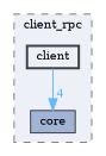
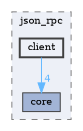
  digraph {
    compound=true
    fontname="DejaVu Serif"
    node [color=grey25 fontname="DejaVu Serif" fontsize=10 shape=box]
    n1 [fillcolor="#a2b4d6" height=0.2 label=core style=filled width=0.4]
    n2 [fillcolor="#edf0f7" height=0.2 label=client style="filled,bold" width=0.4]
    subgraph cluster_1 {
      bgcolor="#edf0f7"
      fontsize=10
-     label=client_rpc
+     label=json_rpc
      pencolor=grey50
      style="filled,dashed"
      n1
      n2
    }
    n2 -> n1 [color=steelblue1 fontcolor=steelblue1 fontname="DejaVu Serif" fontsize=10 headlabel=4 labeldistance=1.5 labelfontname=Helvetica labelfontsize=10]
  }
